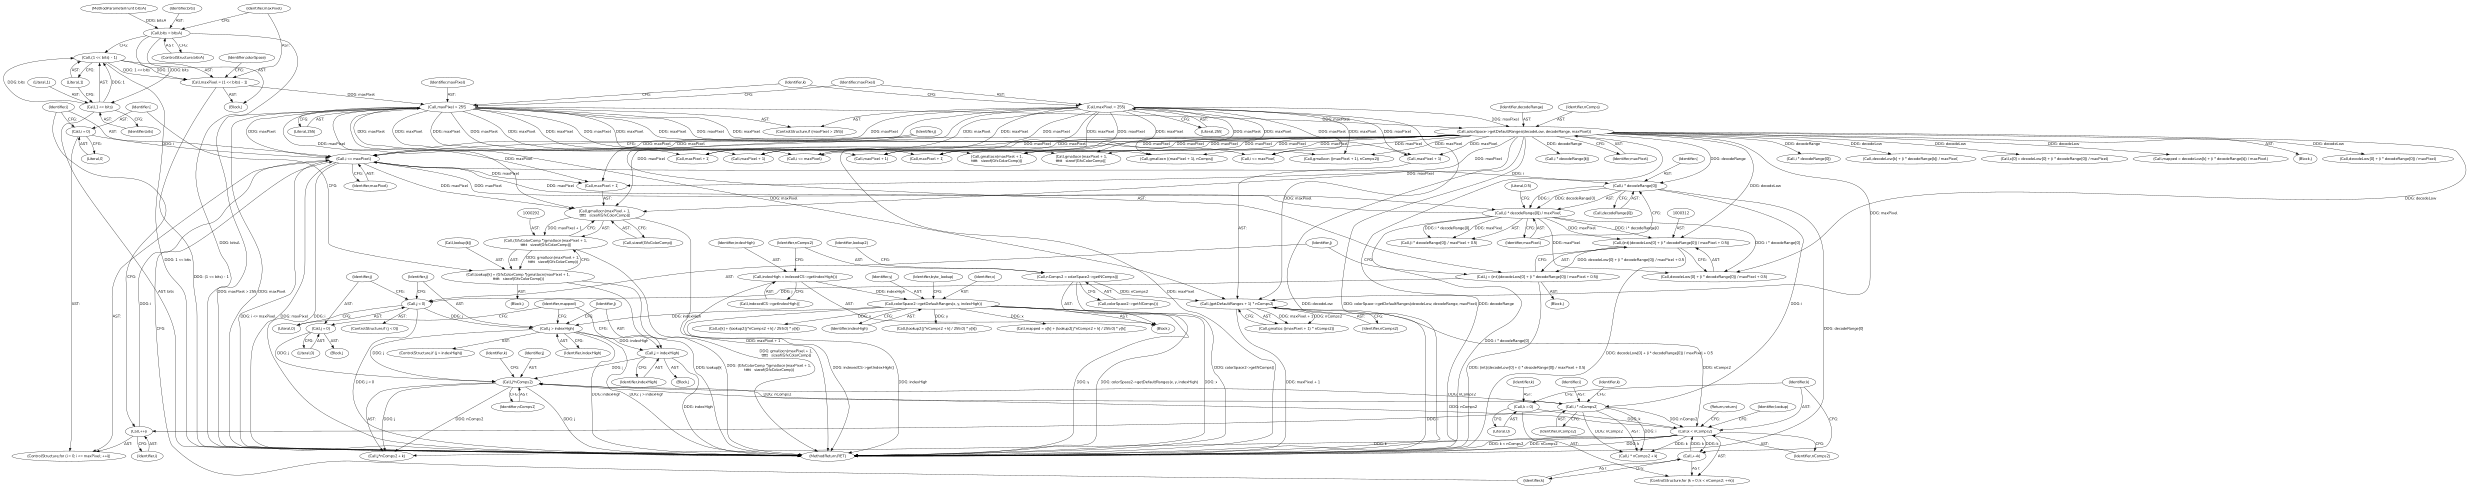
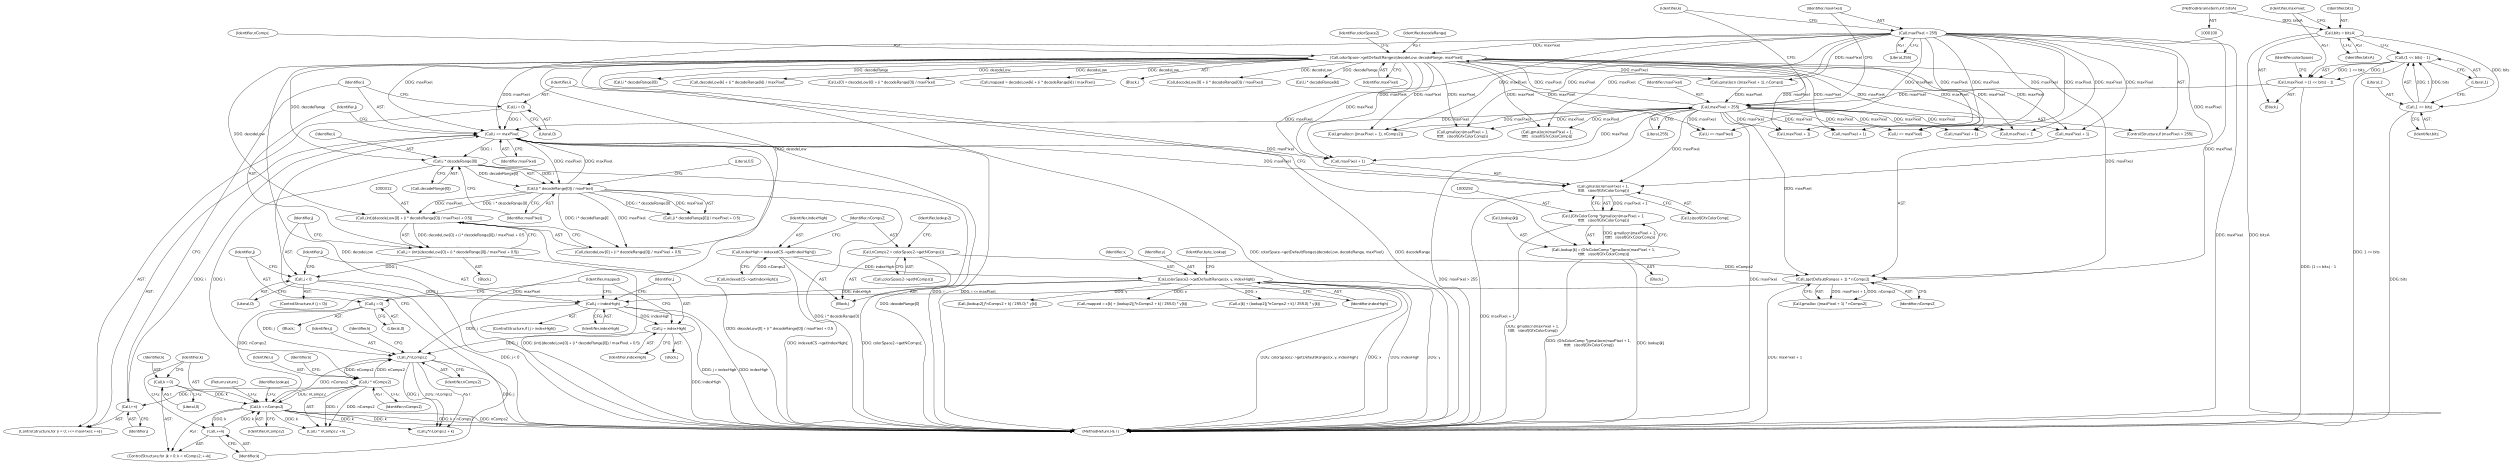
  digraph {
    fontname=Nunito
    node [fontname=Nunito]
    edge [fontname=Nunito]
    n1 [label="(Call,gmallocn(maxPixel + 1,\n \t\t\t\t\t   sizeof(GfxColorComp)))"]
    n2 [label="(Call,(GfxColorComp *)gmallocn(maxPixel + 1,\n \t\t\t\t\t   sizeof(GfxColorComp)))"]
    n3 [label="(MethodReturn,RET)"]
    n4 [label="(Call,sizeof(GfxColorComp))"]
    n5 [label="(Call,lookup[k] = (GfxColorComp *)gmallocn(maxPixel + 1,\n \t\t\t\t\t   sizeof(GfxColorComp)))"]
    n6 [label="(Call,i <= maxPixel)"]
    n7 [label="(Call,i * decodeRange[0])"]
    n8 [label="(Call,(i * decodeRange[0]) / maxPixel)"]
    n9 [label="(ControlStructure,for (i = 0; i <= maxPixel; ++i))"]
    n10 [label="(Call,maxPixel + 1)"]
    n11 [label="(Identifier,maxPixel)"]
    n12 [label="(Call,i * nComps2)"]
    n13 [label="(Call,decodeRange[0])"]
    n14 [label="(Call,(int)(decodeLow[0] + (i * decodeRange[0]) / maxPixel + 0.5))"]
    n15 [label="(Call,decodeLow[0] + (i * decodeRange[0]) / maxPixel + 0.5)"]
    n16 [label="(Identifier,maxPixel)"]
    n17 [label="(Call,(i * decodeRange[0]) / maxPixel + 0.5)"]
    n18 [label="(Call,++i)"]
    n19 [label="(Identifier,i)"]
    n20 [label="(Call,j*nComps2)"]
    n21 [label="(Call,k < nComps2)"]
    n22 [label="(Identifier,nComps2)"]
    n23 [label="(Call,i * nComps2 + k)"]
    n24 [label="(Identifier,nComps2)"]
    n25 [label="(Call,j*nComps2 + k)"]
    n26 [label="(Call,++k)"]
    n27 [label="(ControlStructure,for (k = 0; k < nComps2; ++k))"]
    n28 [label="(Identifier,nComps2)"]
    n29 [label="(Call,colorSpace->getDefaultRanges(decodeLow, decodeRange, maxPixel))"]
    n30 [label="(Call,(getDefaultRanges + 1) * nComps2)"]
    n31 [label="(Call,maxPixel + 1)"]
    n32 [label="(Call,i * decodeRange[0])"]
    n33 [label="(Call,maxPixel + 1)"]
    n34 [label="(Call,gmallocn(maxPixel + 1,\n\t\t\t\t\t   sizeof(GfxColorComp)))"]
    n35 [label="(Call,decodeLow[k] + (i * decodeRange[k]) / maxPixel)"]
    n36 [label="(Call,x[0] = decodeLow[0] + (i * decodeRange[0]) / maxPixel)"]
    n37 [label="(Call,mapped = decodeLow[k] + (i * decodeRange[k]) / maxPixel)"]
    n38 [label="(Call,gmallocn(maxPixel + 1,\n\t\t\t\t\t   sizeof(GfxColorComp)))"]
    n39 [label="(Block,)"]
    n40 [label="(Call,gmallocn ((maxPixel + 1), nComps))"]
    n41 [label="(Call,i <= maxPixel)"]
    n42 [label="(Call,decodeLow[0] + (i * decodeRange[0]) / maxPixel)"]
    n43 [label="(Call,i * decodeRange[k])"]
    n44 [label="(Identifier,maxPixel)"]
    n45 [label="(Call,gmallocn ((maxPixel + 1), nComps2))"]
    n46 [label="(Call,maxPixel + 1)"]
    n47 [label="(Call,maxPixel + 1)"]
    n48 [label="(Call,i <= maxPixel)"]
    n49 [label="(Call,maxPixel + 1)"]
    n50 [label="(Call,j = (int)(decodeLow[0] + (i * decodeRange[0]) / maxPixel + 0.5))"]
    n51 [label="(Call,gmalloc ((maxPixel + 1) * nComps2))"]
    n52 [label="(Identifier,nComps2)"]
    n53 [label="(Call,maxPixel = 255)"]
    n54 [label="(Literal,255)"]
    n55 [label="(ControlStructure,if (maxPixel > 255))"]
    n56 [label="(Call,maxPixel > 255)"]
    n57 [label="(Literal,255)"]
    n58 [label="(Call,maxPixel = (1 << bits) - 1)"]
    n59 [label="(Block,)"]
    n60 [label="(Call,(1 << bits) - 1)"]
    n61 [label="(Literal,1)"]
    n62 [label="(Call,1 << bits)"]
    n63 [label="(Identifier,bits)"]
    n64 [label="(Call,bits = bitsA)"]
-   n65 [label="(ControlStructure,bitsA)"]
+   n65 [label="(Identifier,bitsA)"]
    n66 [label="(MethodParameterIn,int bitsA)"]
+   1000100
    n68 [label="(Call,j = 0)"]
    n69 [label="(Block,)"]
    n70 [label="(Literal,0)"]
    n71 [label="(Call,j = indexHigh)"]
    n72 [label="(Identifier,indexHigh)"]
    n73 [label="(Block,)"]
    n74 [label="(Call,j > indexHigh)"]
    n75 [label="(ControlStructure,if (j > indexHigh))"]
    n76 [label="(Identifier,indexHigh)"]
    n77 [label="(Call,j < 0)"]
    n78 [label="(ControlStructure,if (j < 0))"]
    n79 [label="(Literal,0)"]
    n80 [label="(Block,)"]
    n81 [label="(Call,colorSpace2->getDefaultRanges(x, y, indexHigh))"]
    n82 [label="(Call,x[k] + (lookup2[j*nComps2 + k] / 255.0) * y[k])"]
    n83 [label="(Identifier,indexHigh)"]
    n84 [label="(Call,(lookup2[j*nComps2 + k] / 255.0) * y[k])"]
    n85 [label="(Call,mapped = x[k] + (lookup2[j*nComps2 + k] / 255.0) * y[k])"]
    n86 [label="(Block,)"]
    n87 [label="(Call,indexHigh = indexedCS->getIndexHigh())"]
    n88 [label="(Call,indexedCS->getIndexHigh())"]
    n89 [label="(Identifier,k)"]
    n90 [label="(Call,k = 0)"]
    n91 [label="(Literal,0)"]
    n92 [label="(Call,nComps2 = colorSpace2->getNComps())"]
    n93 [label="(Call,colorSpace2->getNComps())"]
    n94 [label="(Call,i = 0)"]
    n95 [label="(Literal,0)"]
    n96 [label="(Block,)"]
    n97 [label="(Identifier,y)"]
    n98 [label="(Call,lookup[k])"]
    n99 [label="(Identifier,i)"]
    n100 [label="(Identifier,i)"]
    n101 [label="(Identifier,maxPixel)"]
    n102 [label="(Identifier,k)"]
    n103 [label="(Identifier,k)"]
+   n104 [label="(Identifier,colorSpace2)"]
    n105 [label="(Identifier,indexHigh)"]
    n106 [label="(Identifier,decodeRange)"]
    n107 [label="(Identifier,mapped)"]
    n108 [label="(Identifier,k)"]
    n109 [label="(Identifier,nComps)"]
    n110 [label="(Identifier,maxPixel)"]
    n111 [label="(Identifier,maxPixel)"]
    n112 [label="(Identifier,byte_lookup)"]
    n113 [label="(Identifier,k)"]
    n114 [label="(Identifier,j)"]
    n115 [label="(Identifier,j)"]
    n116 [label="(Identifier,x)"]
    n117 [label="(Literal,0.5)"]
    n118 [label="(Identifier,colorSpace)"]
    n119 [label="(Identifier,j)"]
    n120 [label="(Literal,1)"]
    n121 [label="(Identifier,i)"]
    n122 [label="(Identifier,j)"]
    n123 [label="(Return,return;)"]
    n124 [label="(Identifier,nComps2)"]
    n125 [label="(Identifier,bits)"]
    n126 [label="(Identifier,i)"]
    n127 [label="(Identifier,k)"]
    n128 [label="(Identifier,lookup)"]
    n129 [label="(Identifier,j)"]
    n130 [label="(Identifier,lookup2)"]
    n131 [label="(Identifier,j)"]
    1000312
    1000292
    n1 -> n2 [label="AST: "]
    n1 -> n2 [label="DDG: maxPixel + 1"]
    n1 -> n3 [label="DDG: maxPixel + 1"]
    n1 -> n4 [label="CFG: "]
    n2 -> n1 [label="CFG: "]
    n2 -> n3 [label="DDG: gmallocn(maxPixel + 1,\n \t\t\t\t\t   sizeof(GfxColorComp))"]
    n2 -> n5 [label="AST: "]
    n2 -> n5 [label="DDG: gmallocn(maxPixel + 1,\n \t\t\t\t\t   sizeof(GfxColorComp))"]
    n4 -> n1 [label="AST: "]
    n5 -> n2 [label="CFG: "]
    n5 -> n3 [label="DDG: (GfxColorComp *)gmallocn(maxPixel + 1,\n \t\t\t\t\t   sizeof(GfxColorComp))"]
    n5 -> n3 [label="DDG: lookup[k]"]
    n5 -> n96 [label="AST: "]
    n6 -> n1 [label="DDG: maxPixel"]
    n6 -> n3 [label="DDG: i"]
    n6 -> n3 [label="DDG: i <= maxPixel"]
    n6 -> n3 [label="DDG: maxPixel"]
    n6 -> n7 [label="DDG: i"]
    n6 -> n8 [label="DDG: maxPixel"]
    n6 -> n9 [label="AST: "]
    n6 -> n10 [label="DDG: maxPixel"]
    n6 -> n11 [label="CFG: "]
    n7 -> n3 [label="DDG: decodeRange[0]"]
    n7 -> n8 [label="AST: "]
    n7 -> n8 [label="DDG: i"]
    n7 -> n8 [label="DDG: decodeRange[0]"]
    n7 -> n12 [label="DDG: i"]
    n7 -> n13 [label="CFG: "]
    n8 -> n3 [label="DDG: i * decodeRange[0]"]
    n8 -> n6 [label="DDG: maxPixel"]
    n8 -> n14 [label="DDG: i * decodeRange[0]"]
    n8 -> n14 [label="DDG: maxPixel"]
    n8 -> n15 [label="DDG: i * decodeRange[0]"]
    n8 -> n15 [label="DDG: maxPixel"]
    n8 -> n16 [label="CFG: "]
    n8 -> n17 [label="AST: "]
    n8 -> n17 [label="DDG: i * decodeRange[0]"]
    n8 -> n17 [label="DDG: maxPixel"]
    n10 -> n1 [label="AST: "]
    n11 -> n6 [label="AST: "]
    n12 -> n18 [label="DDG: i"]
    n12 -> n20 [label="DDG: nComps2"]
    n12 -> n21 [label="DDG: nComps2"]
    n12 -> n22 [label="CFG: "]
    n12 -> n23 [label="AST: "]
    n12 -> n23 [label="DDG: i"]
    n12 -> n23 [label="DDG: nComps2"]
    n13 -> n7 [label="AST: "]
    n14 -> n3 [label="DDG: decodeLow[0] + (i * decodeRange[0]) / maxPixel + 0.5"]
    n14 -> n15 [label="CFG: "]
    n14 -> n50 [label="AST: "]
    n14 -> n50 [label="DDG: decodeLow[0] + (i * decodeRange[0]) / maxPixel + 0.5"]
    n15 -> n14 [label="AST: "]
    n16 -> n7 [label="CFG: "]
    n16 -> n8 [label="AST: "]
    n18 -> n6 [label="DDG: i"]
    n18 -> n9 [label="AST: "]
    n18 -> n19 [label="CFG: "]
    n19 -> n18 [label="AST: "]
    n20 -> n3 [label="DDG: j"]
    n20 -> n12 [label="DDG: nComps2"]
    n20 -> n24 [label="CFG: "]
    n20 -> n25 [label="AST: "]
    n20 -> n25 [label="DDG: j"]
    n20 -> n25 [label="DDG: nComps2"]
    n21 -> n3 [label="DDG: k"]
    n21 -> n3 [label="DDG: k < nComps2"]
    n21 -> n3 [label="DDG: nComps2"]
    n21 -> n20 [label="DDG: nComps2"]
    n21 -> n23 [label="DDG: k"]
    n21 -> n25 [label="DDG: k"]
    n21 -> n26 [label="DDG: k"]
    n21 -> n27 [label="AST: "]
    n21 -> n28 [label="CFG: "]
    n22 -> n12 [label="AST: "]
    n24 -> n20 [label="AST: "]
    n26 -> n21 [label="DDG: k"]
    n26 -> n27 [label="AST: "]
    n26 -> n89 [label="CFG: "]
    n28 -> n21 [label="AST: "]
    n29 -> n1 [label="DDG: maxPixel"]
    n29 -> n3 [label="DDG: decodeLow"]
    n29 -> n3 [label="DDG: colorSpace->getDefaultRanges(decodeLow, decodeRange, maxPixel)"]
    n29 -> n3 [label="DDG: decodeRange"]
    n29 -> n6 [label="DDG: maxPixel"]
    n29 -> n7 [label="DDG: decodeRange"]
    n29 -> n10 [label="DDG: maxPixel"]
    n29 -> n14 [label="DDG: decodeLow"]
    n29 -> n15 [label="DDG: decodeLow"]
    n29 -> n30 [label="DDG: maxPixel"]
    n29 -> n31 [label="DDG: maxPixel"]
    n29 -> n32 [label="DDG: decodeRange"]
    n29 -> n33 [label="DDG: maxPixel"]
    n29 -> n34 [label="DDG: maxPixel"]
    n29 -> n35 [label="DDG: decodeLow"]
    n29 -> n36 [label="DDG: decodeLow"]
    n29 -> n37 [label="DDG: decodeLow"]
    n29 -> n38 [label="DDG: maxPixel"]
    n29 -> n39 [label="AST: "]
    n29 -> n40 [label="DDG: maxPixel"]
    n29 -> n41 [label="DDG: maxPixel"]
    n29 -> n42 [label="DDG: decodeLow"]
    n29 -> n43 [label="DDG: decodeRange"]
    n29 -> n44 [label="CFG: "]
    n29 -> n45 [label="DDG: maxPixel"]
    n29 -> n46 [label="DDG: maxPixel"]
    n29 -> n47 [label="DDG: maxPixel"]
    n29 -> n48 [label="DDG: maxPixel"]
    n29 -> n49 [label="DDG: maxPixel"]
    n30 -> n3 [label="DDG: maxPixel + 1"]
    n30 -> n21 [label="DDG: nComps2"]
    n30 -> n51 [label="AST: "]
    n30 -> n51 [label="DDG: maxPixel + 1"]
    n30 -> n51 [label="DDG: nComps2"]
    n30 -> n52 [label="CFG: "]
    n44 -> n29 [label="AST: "]
    n49 -> n30 [label="AST: "]
    n50 -> n3 [label="DDG: (int)(decodeLow[0] + (i * decodeRange[0]) / maxPixel + 0.5)"]
    n50 -> n14 [label="CFG: "]
    n50 -> n77 [label="DDG: j"]
    n50 -> n80 [label="AST: "]
    n51 -> n30 [label="CFG: "]
    n52 -> n30 [label="AST: "]
    n53 -> n1 [label="DDG: maxPixel"]
    n53 -> n3 [label="DDG: maxPixel"]
    n53 -> n6 [label="DDG: maxPixel"]
    n53 -> n10 [label="DDG: maxPixel"]
    n53 -> n29 [label="DDG: maxPixel"]
    n53 -> n30 [label="DDG: maxPixel"]
    n53 -> n31 [label="DDG: maxPixel"]
    n53 -> n33 [label="DDG: maxPixel"]
    n53 -> n34 [label="DDG: maxPixel"]
    n53 -> n38 [label="DDG: maxPixel"]
    n53 -> n40 [label="DDG: maxPixel"]
    n53 -> n41 [label="DDG: maxPixel"]
    n53 -> n45 [label="DDG: maxPixel"]
    n53 -> n46 [label="DDG: maxPixel"]
    n53 -> n47 [label="DDG: maxPixel"]
    n53 -> n48 [label="DDG: maxPixel"]
    n53 -> n49 [label="DDG: maxPixel"]
    n53 -> n54 [label="CFG: "]
    n53 -> n55 [label="AST: "]
    n54 -> n53 [label="AST: "]
    n56 -> n1 [label="DDG: maxPixel"]
    n56 -> n3 [label="DDG: maxPixel > 255"]
    n56 -> n3 [label="DDG: maxPixel"]
    n56 -> n6 [label="DDG: maxPixel"]
    n56 -> n10 [label="DDG: maxPixel"]
    n56 -> n29 [label="DDG: maxPixel"]
    n56 -> n30 [label="DDG: maxPixel"]
    n56 -> n31 [label="DDG: maxPixel"]
    n56 -> n33 [label="DDG: maxPixel"]
    n56 -> n34 [label="DDG: maxPixel"]
    n56 -> n38 [label="DDG: maxPixel"]
-   n56 -> n40 [label="DDG: maxPixel"]
+   n40 -> n56 [label="DDG: maxPixel"]
    n56 -> n41 [label="DDG: maxPixel"]
    n56 -> n45 [label="DDG: maxPixel"]
    n56 -> n46 [label="DDG: maxPixel"]
    n56 -> n47 [label="DDG: maxPixel"]
    n56 -> n48 [label="DDG: maxPixel"]
    n56 -> n49 [label="DDG: maxPixel"]
    n56 -> n55 [label="AST: "]
    n56 -> n57 [label="CFG: "]
    n57 -> n56 [label="AST: "]
    n58 -> n3 [label="DDG: (1 << bits) - 1"]
    n58 -> n56 [label="DDG: maxPixel"]
    n58 -> n59 [label="AST: "]
    n60 -> n3 [label="DDG: 1 << bits"]
    n60 -> n58 [label="AST: "]
    n60 -> n58 [label="DDG: 1 << bits"]
    n60 -> n58 [label="DDG: 1"]
    n60 -> n61 [label="CFG: "]
    n61 -> n60 [label="AST: "]
    n61 -> n62 [label="CFG: "]
-   n62 -> n3 [label="AST: bits"]
+   n62 -> n3 [label="DDG: bits"]
    n62 -> n60 [label="AST: "]
    n62 -> n60 [label="DDG: 1"]
    n62 -> n60 [label="DDG: bits"]
    n62 -> n63 [label="CFG: "]
    n63 -> n62 [label="AST: "]
    n64 -> n3 [label="DDG: bitsA"]
    n64 -> n59 [label="AST: "]
    n64 -> n60 [label="CFG: "]
    n64 -> n62 [label="DDG: bits"]
    n64 -> n65 [label="CFG: "]
    n65 -> n64 [label="AST: "]
    n66 -> n64 [label="DDG: bitsA"]
+   n66 -> 1000100 [label="AST: "]
    n68 -> n20 [label="DDG: j"]
    n68 -> n69 [label="AST: "]
    n68 -> n70 [label="CFG: "]
    n70 -> n68 [label="AST: "]
    n71 -> n3 [label="DDG: indexHigh"]
    n71 -> n20 [label="DDG: j"]
    n71 -> n72 [label="CFG: "]
    n71 -> n73 [label="AST: "]
    n72 -> n71 [label="AST: "]
    n74 -> n3 [label="DDG: j > indexHigh"]
    n74 -> n3 [label="DDG: indexHigh"]
    n74 -> n20 [label="DDG: j"]
    n74 -> n71 [label="DDG: indexHigh"]
    n74 -> n75 [label="AST: "]
    n74 -> n76 [label="CFG: "]
    n76 -> n74 [label="AST: "]
    n77 -> n3 [label="DDG: j < 0"]
    n77 -> n74 [label="DDG: j"]
    n77 -> n78 [label="AST: "]
    n77 -> n79 [label="CFG: "]
    n79 -> n77 [label="AST: "]
    n81 -> n3 [label="DDG: y"]
    n81 -> n3 [label="DDG: colorSpace2->getDefaultRanges(x, y, indexHigh)"]
    n81 -> n3 [label="DDG: x"]
    n81 -> n3 [label="DDG: indexHigh"]
    n81 -> n74 [label="DDG: indexHigh"]
    n81 -> n82 [label="DDG: x"]
    n81 -> n83 [label="CFG: "]
    n81 -> n84 [label="DDG: y"]
    n81 -> n85 [label="DDG: x"]
    n81 -> n86 [label="AST: "]
    n83 -> n81 [label="AST: "]
    n87 -> n3 [label="DDG: indexedCS->getIndexHigh()"]
    n87 -> n81 [label="DDG: indexHigh"]
    n87 -> n86 [label="AST: "]
    n87 -> n88 [label="CFG: "]
-   n88 -> n87 [label="AST: "]
+   n88 -> n87 [label="DDG: nComps2"]
    n89 -> n6 [label="CFG: "]
    n89 -> n26 [label="AST: "]
    n90 -> n21 [label="DDG: k"]
    n90 -> n27 [label="AST: "]
    n90 -> n91 [label="CFG: "]
    n91 -> n90 [label="AST: "]
    n92 -> n3 [label="DDG: colorSpace2->getNComps()"]
    n92 -> n30 [label="DDG: nComps2"]
    n92 -> n86 [label="AST: "]
    n92 -> n93 [label="CFG: "]
    n93 -> n92 [label="AST: "]
    n94 -> n6 [label="DDG: i"]
    n94 -> n9 [label="AST: "]
    n94 -> n95 [label="CFG: "]
    n95 -> n94 [label="AST: "]
    n97 -> n81 [label="AST: "]
    n98 -> n5 [label="AST: "]
    n99 -> n12 [label="AST: "]
    n100 -> n6 [label="AST: "]
    n100 -> n18 [label="CFG: "]
    n100 -> n94 [label="CFG: "]
    n101 -> n56 [label="AST: "]
    n102 -> n12 [label="CFG: "]
    n103 -> n53 [label="CFG: "]
    n103 -> n56 [label="CFG: "]
+   n104 -> n29 [label="CFG: "]
    n105 -> n87 [label="AST: "]
    n106 -> n29 [label="AST: "]
    n107 -> n68 [label="CFG: "]
    n107 -> n71 [label="CFG: "]
    n107 -> n74 [label="CFG: "]
    n108 -> n20 [label="CFG: "]
    n109 -> n29 [label="AST: "]
    n110 -> n58 [label="AST: "]
    n110 -> n64 [label="CFG: "]
    n111 -> n53 [label="AST: "]
    n111 -> n56 [label="CFG: "]
    n112 -> n81 [label="CFG: "]
    n113 -> n90 [label="AST: "]
    n114 -> n20 [label="AST: "]
    n115 -> n68 [label="AST: "]
    n115 -> n77 [label="CFG: "]
    n116 -> n81 [label="AST: "]
    n117 -> n8 [label="CFG: "]
    n118 -> n58 [label="CFG: "]
    n119 -> n50 [label="CFG: "]
    n119 -> n77 [label="AST: "]
    n120 -> n62 [label="AST: "]
    n121 -> n7 [label="AST: "]
    n122 -> n6 [label="CFG: "]
    n122 -> n50 [label="AST: "]
    n123 -> n21 [label="CFG: "]
    n124 -> n87 [label="CFG: "]
    n124 -> n92 [label="AST: "]
    n125 -> n64 [label="AST: "]
    n126 -> n5 [label="CFG: "]
    n126 -> n94 [label="AST: "]
    n127 -> n21 [label="AST: "]
    n127 -> n26 [label="CFG: "]
    n127 -> n90 [label="CFG: "]
    n128 -> n21 [label="CFG: "]
    n129 -> n74 [label="AST: "]
    n129 -> n77 [label="CFG: "]
    n130 -> n92 [label="CFG: "]
    n131 -> n71 [label="AST: "]
    n131 -> n74 [label="CFG: "]
    1000312 -> n14 [label="AST: "]
    1000292 -> n2 [label="AST: "]
  }
